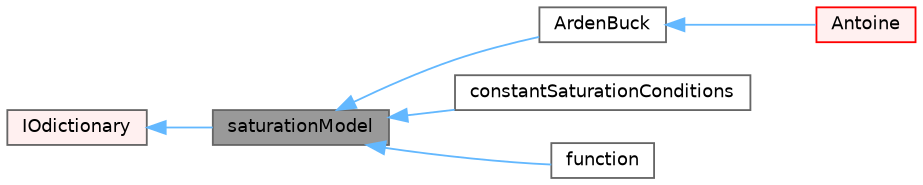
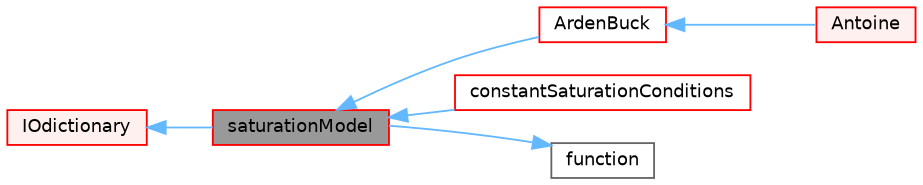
  digraph {
    rankdir=LR
    node [color=gray40 fillcolor=white fontname=Helvetica fontsize=10 shape=box style=filled]
    edge [color=steelblue1 dir=back fontname=Helvetica fontsize=10 labelfontname=Helvetica labelfontsize=10 style=solid]
-   n1 [fillcolor=grey60 fontcolor=black height=0.2 label=saturationModel width=0.4]
-   n2 [height=0.2 label=ArdenBuck width=0.4]
-   n3 [height=0.2 label=constantSaturationConditions width=0.4]
+   n1 [color=red fillcolor=grey60 fontcolor=black height=0.2 label=saturationModel width=0.4]
+   n2 [color=red height=0.2 label=ArdenBuck width=0.4]
+   n3 [color=red height=0.2 label=constantSaturationConditions width=0.4]
    n4 [height=0.2 label=function width=0.4]
    n5 [color=red fillcolor="#FFF0F0" height=0.2 label=Antoine width=0.4]
-   n6 [fillcolor="#FFF0F0" height=0.2 label=IOdictionary width=0.4]
+   n6 [color=red fillcolor="#FFF0F0" height=0.2 label=IOdictionary width=0.4]
    n1 -> n2
    n1 -> n3
-   n1 -> n4
+   n4 -> n1
    n2 -> n5
    n6 -> n1
  }
